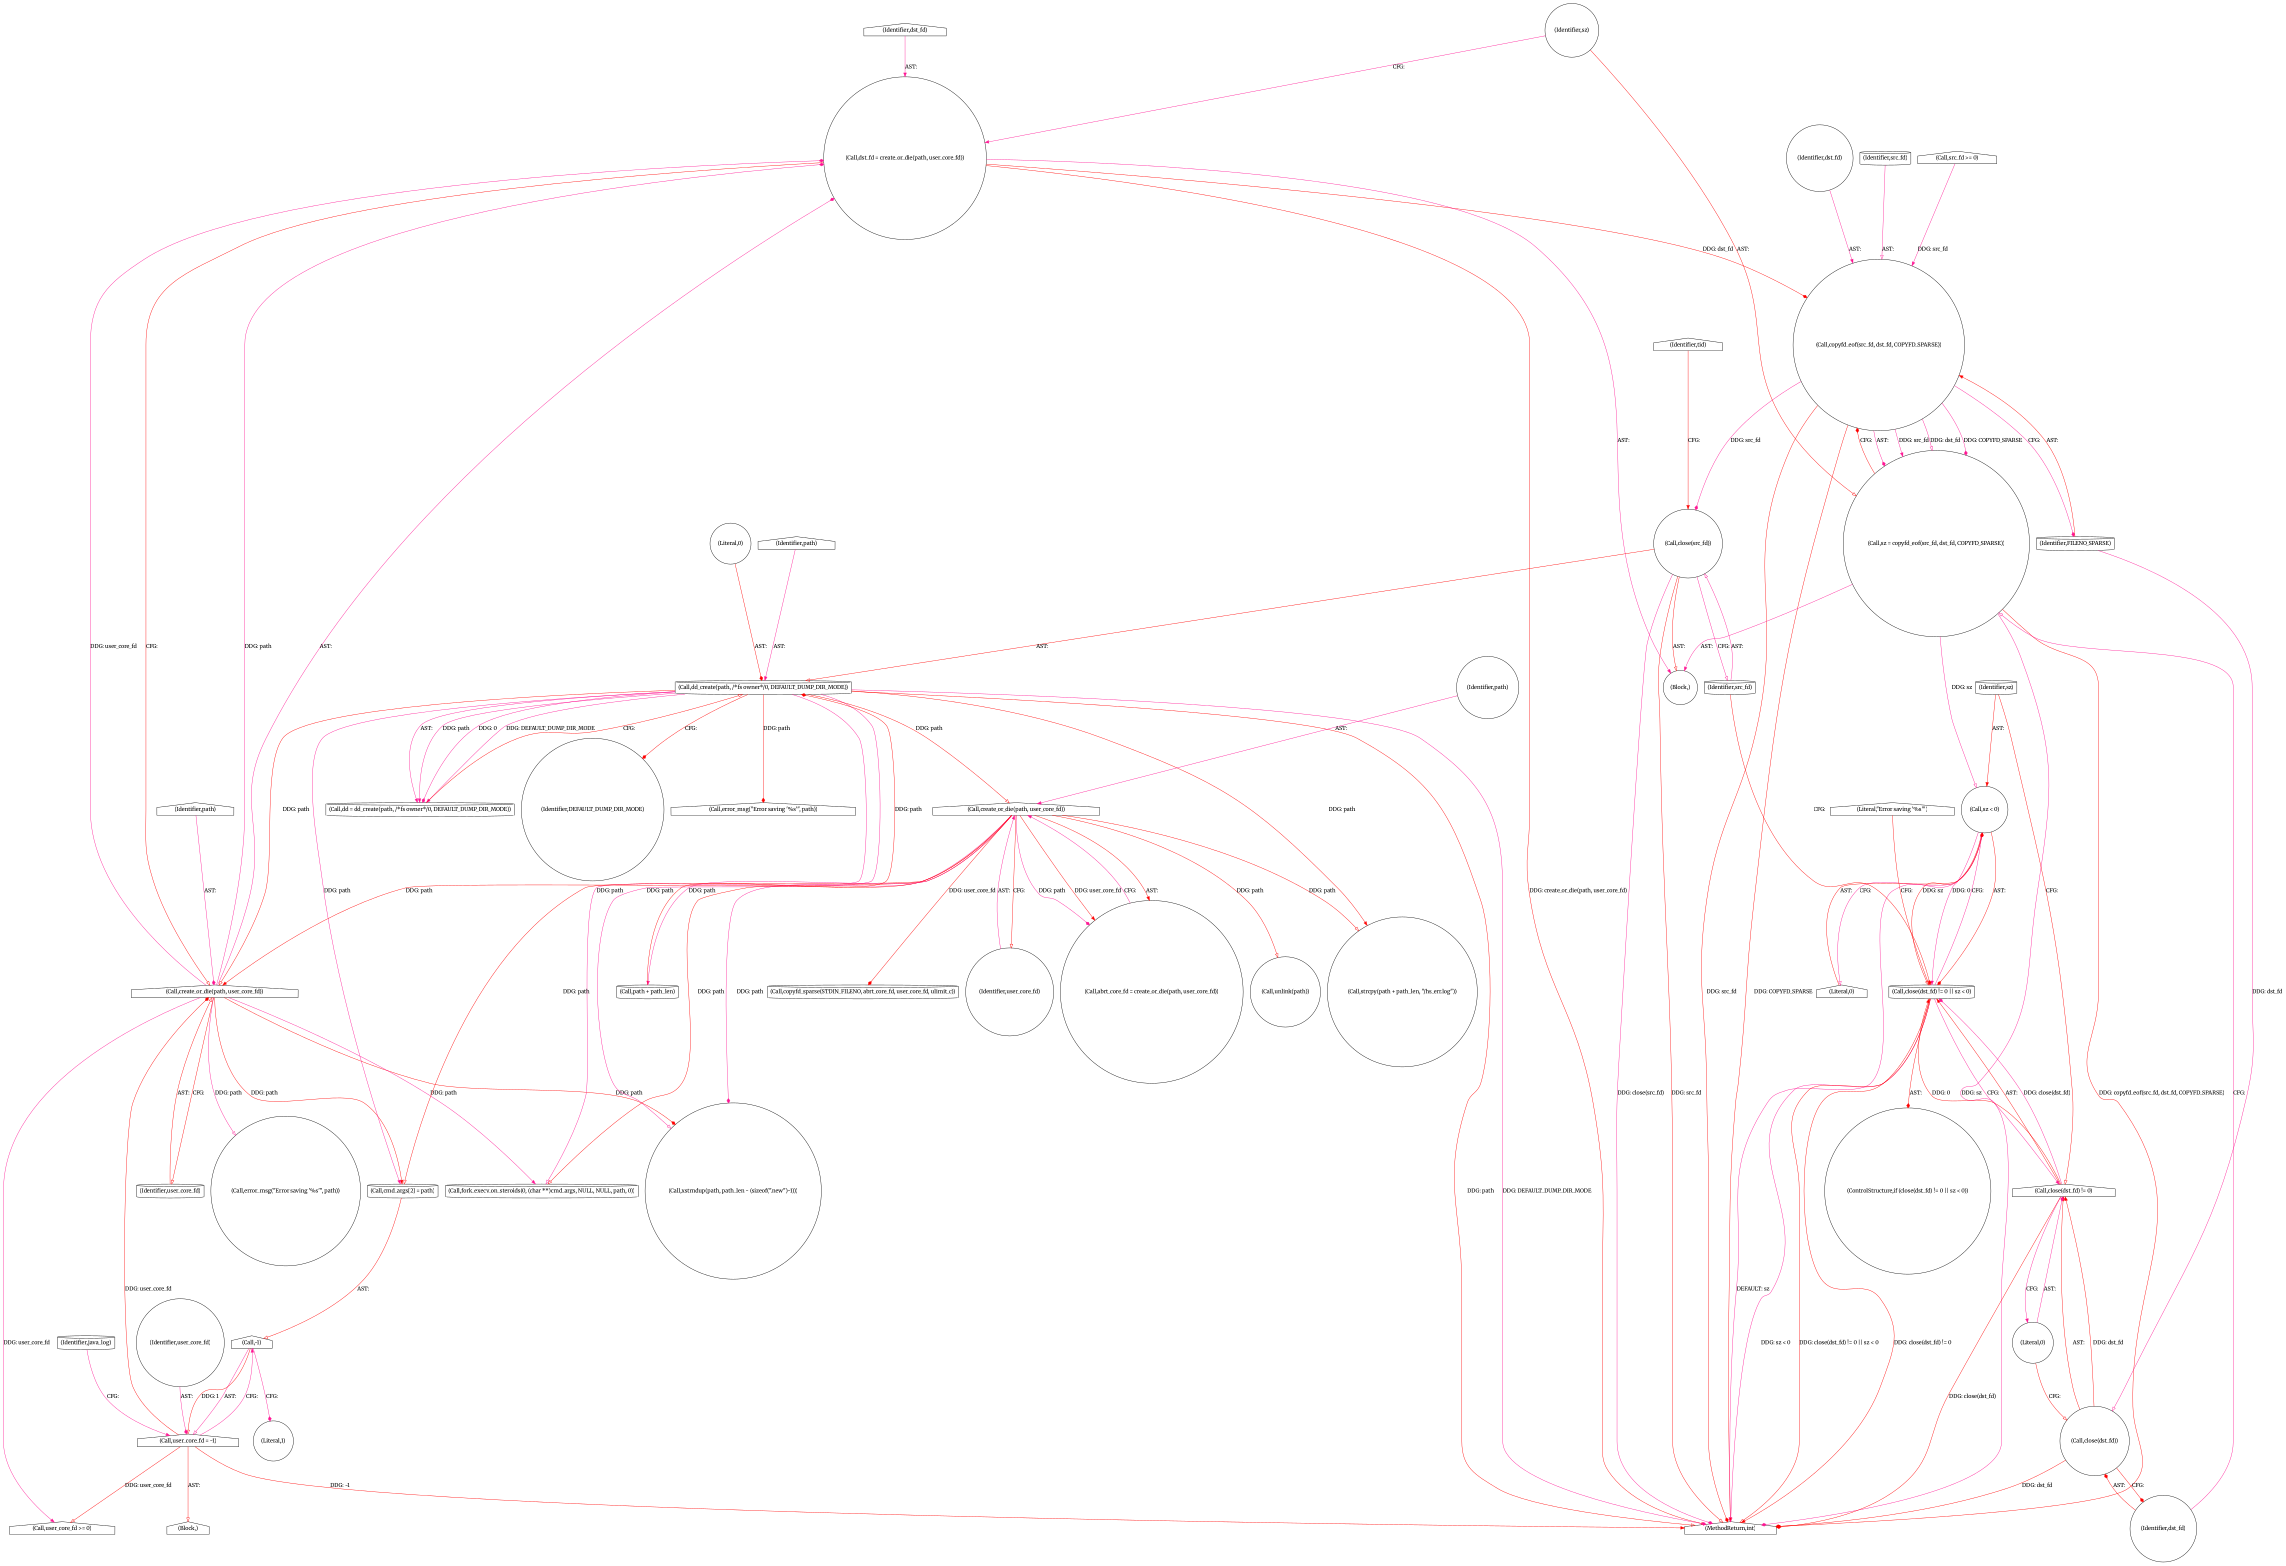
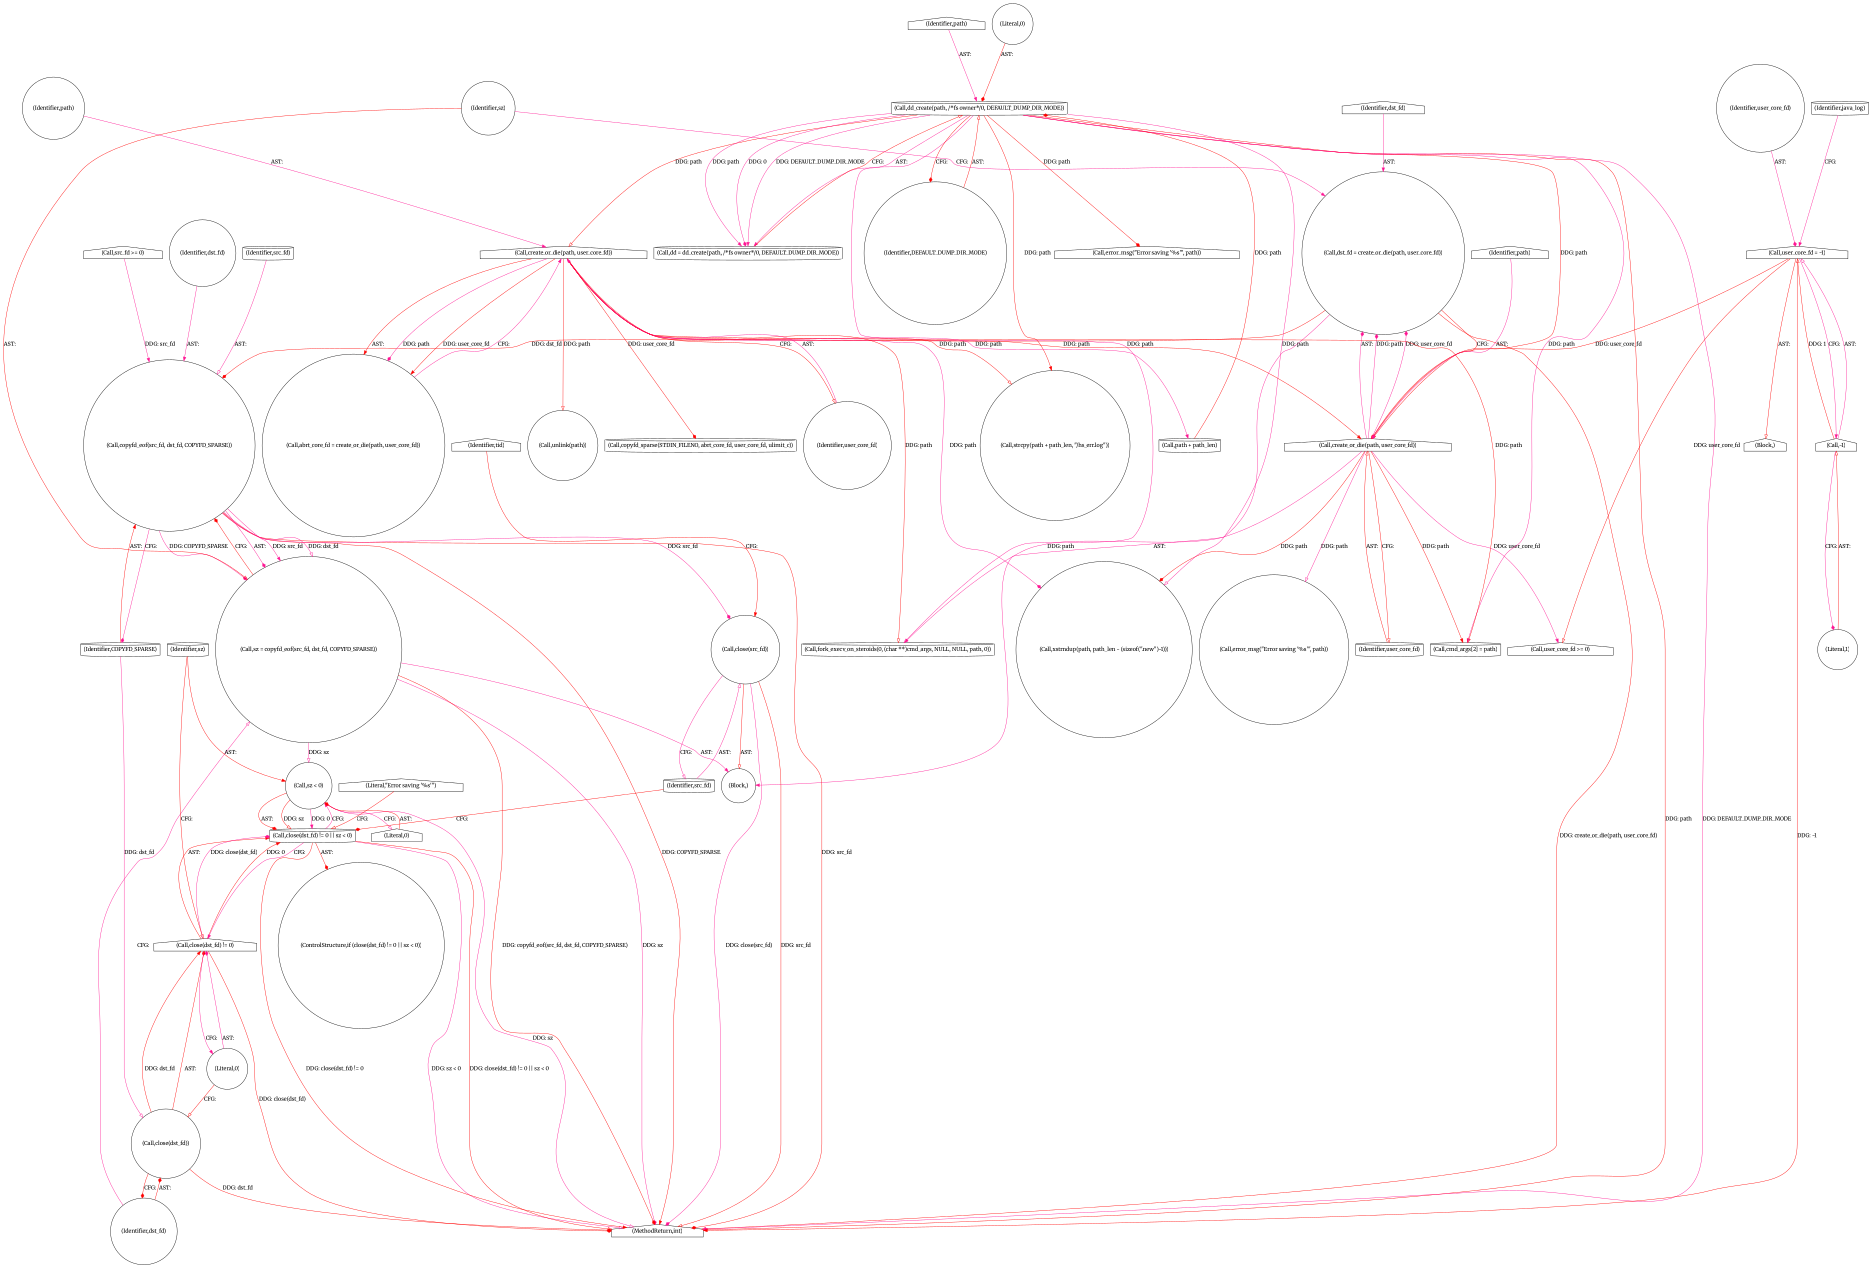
  digraph {
    fontname=Merriweather
    node [fontname=Merriweather shape=circle]
    edge [arrowhead=onormal color=red fontname=Merriweather]
    n1 [label="(Call,dst_fd = create_or_die(path, user_core_fd))"]
    n2 [label="(Call,create_or_die(path, user_core_fd))" shape=house]
    n3 [label="(Call,copyfd_eof(src_fd, dst_fd, COPYFD_SPARSE))"]
    n4 [label="(Block,)"]
    n5 [label="(MethodReturn,int)" shape=house]
    n6 [label="(Call,error_msg(\"Error saving '%s'\", path))"]
    n7 [label="(Call,user_core_fd >= 0)" shape=house]
    n8 [label="(Identifier,user_core_fd)" shape=cylinder]
    n9 [label="(Call,cmd_args[2] = path)" shape=cylinder]
    n10 [label="(Call,xstrndup(path, path_len - (sizeof(\".new\")-1)))"]
    n11 [label="(Call,fork_execv_on_steroids(0, (char **)cmd_args, NULL, NULL, path, 0))" shape=cylinder]
    n12 [label="(Call,sz = copyfd_eof(src_fd, dst_fd, COPYFD_SPARSE))"]
    n13 [label="(Call,close(src_fd))"]
-   n14 [label="(Identifier,FILENO_SPARSE)" shape=cylinder]
+   n14 [label="(Identifier,COPYFD_SPARSE)" shape=cylinder]
    n15 [label="(Call,dd_create(path, /*fs owner*/0, DEFAULT_DUMP_DIR_MODE))" shape=cylinder]
    n16 [label="(Call,create_or_die(path, user_core_fd))" shape=house]
    n17 [label="(Call,dd = dd_create(path, /*fs owner*/0, DEFAULT_DUMP_DIR_MODE))" shape=cylinder]
    n18 [label="(Identifier,DEFAULT_DUMP_DIR_MODE)"]
    n19 [label="(Call,error_msg(\"Error saving '%s'\", path))" shape=house]
    n20 [label="(Call,strcpy(path + path_len, \"/hs_err.log\"))"]
    n21 [label="(Call,path + path_len)" shape=cylinder]
    n22 [label="(Call,abrt_core_fd = create_or_die(path, user_core_fd))"]
    n23 [label="(Call,unlink(path))"]
    n24 [label="(Call,copyfd_sparse(STDIN_FILENO, abrt_core_fd, user_core_fd, ulimit_c))" shape=cylinder]
    n25 [label="(Identifier,user_core_fd)"]
    n26 [label="(Call,user_core_fd = -1)" shape=house]
    n27 [label="(Call,-1)" shape=house]
    n28 [label="(Block,)" shape=house]
    n29 [label="(Literal,1)"]
    n30 [label="(Call,sz < 0)"]
    n31 [label="(Call,close(dst_fd))"]
    n32 [label="(Call,close(dst_fd) != 0)" shape=house]
    n33 [label="(Identifier,dst_fd)"]
    n34 [label="(Identifier,src_fd)" shape=cylinder]
    n35 [label="(Call,close(dst_fd) != 0 || sz < 0)" shape=cylinder]
    n36 [label="(Literal,0)" shape=house]
    n37 [label="(ControlStructure,if (close(dst_fd) != 0 || sz < 0))"]
    n38 [label="(Literal,0)"]
    n39 [label="(Identifier,java_log)" shape=cylinder]
    n40 [label="(Identifier,sz)" shape=cylinder]
    n41 [label="(Identifier,src_fd)" shape=cylinder]
    n42 [label="(Identifier,sz)"]
    n43 [label="(Identifier,path)"]
    n44 [label="(Identifier,dst_fd)" shape=house]
    n45 [label="(Call,src_fd >= 0)" shape=house]
    n46 [label="(Identifier,tid)" shape=house]
    n47 [label="(Identifier,path)" shape=house]
    n48 [label="(Identifier,path)" shape=house]
    n49 [label="(Literal,0)"]
    n50 [label="(Literal,\"Error saving '%s'\")" shape=house]
    n51 [label="(Identifier,user_core_fd)"]
    n52 [label="(Identifier,dst_fd)"]
    n1 -> n2 [label="CFG: "]
    n1 -> n3 [arrowhead=diamond label="DDG: dst_fd"]
    n1 -> n4 [arrowhead=normal color=deeppink label="AST: "]
    n1 -> n5 [label="DDG: create_or_die(path, user_core_fd)"]
    n2 -> n1 [arrowhead=diamond color=deeppink label="AST: "]
    n2 -> n1 [arrowhead=diamond color=deeppink label="DDG: path"]
    n2 -> n1 [arrowhead=diamond color=deeppink label="DDG: user_core_fd"]
    n2 -> n6 [color=deeppink label="DDG: path"]
    n2 -> n7 [arrowhead=normal color=deeppink label="DDG: user_core_fd"]
    n2 -> n8 [label="CFG: "]
    n2 -> n9 [arrowhead=normal label="DDG: path"]
    n2 -> n10 [arrowhead=diamond label="DDG: path"]
    n2 -> n11 [arrowhead=normal color=deeppink label="DDG: path"]
    n3 -> n5 [arrowhead=normal label="DDG: COPYFD_SPARSE"]
    n3 -> n5 [arrowhead=diamond label="DDG: src_fd"]
    n3 -> n12 [arrowhead=diamond color=deeppink label="AST: "]
    n3 -> n12 [arrowhead=normal color=deeppink label="DDG: src_fd"]
    n3 -> n12 [color=deeppink label="DDG: dst_fd"]
    n3 -> n12 [arrowhead=diamond color=deeppink label="DDG: COPYFD_SPARSE"]
    n3 -> n13 [arrowhead=diamond color=deeppink label="DDG: src_fd"]
    n3 -> n14 [arrowhead=diamond color=deeppink label="CFG: "]
    n8 -> n2 [label="AST: "]
    n12 -> n3 [arrowhead=diamond label="CFG: "]
    n12 -> n4 [arrowhead=normal color=deeppink label="AST: "]
    n12 -> n5 [arrowhead=diamond color=deeppink label="DDG: sz"]
    n12 -> n5 [arrowhead=diamond label="DDG: copyfd_eof(src_fd, dst_fd, COPYFD_SPARSE)"]
    n12 -> n30 [color=deeppink label="DDG: sz"]
    n13 -> n4 [label="AST: "]
    n13 -> n5 [arrowhead=diamond color=deeppink label="DDG: close(src_fd)"]
    n13 -> n5 [label="DDG: src_fd"]
    n13 -> n34 [color=deeppink label="CFG: "]
    n14 -> n3 [arrowhead=normal label="AST: "]
    n14 -> n31 [color=deeppink label="DDG: dst_fd"]
    n15 -> n2 [label="DDG: path"]
    n15 -> n5 [label="DDG: path"]
    n15 -> n5 [arrowhead=diamond color=deeppink label="DDG: DEFAULT_DUMP_DIR_MODE"]
    n15 -> n9 [arrowhead=normal color=deeppink label="DDG: path"]
    n15 -> n10 [color=deeppink label="DDG: path"]
    n15 -> n11 [color=deeppink label="DDG: path"]
    n15 -> n16 [label="DDG: path"]
    n15 -> n17 [arrowhead=normal color=deeppink label="AST: "]
    n15 -> n17 [arrowhead=normal color=deeppink label="DDG: path"]
    n15 -> n17 [arrowhead=diamond color=deeppink label="DDG: 0"]
    n15 -> n17 [arrowhead=normal color=deeppink label="DDG: DEFAULT_DUMP_DIR_MODE"]
    n15 -> n18 [arrowhead=diamond label="CFG: "]
    n15 -> n19 [arrowhead=diamond label="DDG: path"]
    n15 -> n20 [arrowhead=normal label="DDG: path"]
    n16 -> n2 [arrowhead=normal label="DDG: path"]
    n16 -> n9 [label="DDG: path"]
    n16 -> n10 [arrowhead=diamond color=deeppink label="DDG: path"]
    n16 -> n11 [label="DDG: path"]
    n16 -> n20 [label="DDG: path"]
    n16 -> n21 [arrowhead=normal color=deeppink label="DDG: path"]
    n16 -> n22 [arrowhead=normal label="AST: "]
    n16 -> n22 [arrowhead=diamond color=deeppink label="DDG: path"]
    n16 -> n22 [arrowhead=normal label="DDG: user_core_fd"]
    n16 -> n23 [label="DDG: path"]
    n16 -> n24 [arrowhead=diamond label="DDG: user_core_fd"]
    n16 -> n25 [label="CFG: "]
    n17 -> n15 [label="CFG: "]
-   n13 -> n15 [label="AST: "]
+   n18 -> n15 [label="AST: "]
    n21 -> n15 [arrowhead=diamond label="DDG: path"]
    n22 -> n16 [arrowhead=normal color=deeppink label="CFG: "]
    n25 -> n16 [arrowhead=normal color=deeppink label="AST: "]
    n26 -> n2 [arrowhead=diamond label="DDG: user_core_fd"]
    n26 -> n5 [arrowhead=normal label="DDG: -1"]
    n26 -> n7 [label="DDG: user_core_fd"]
    n26 -> n27 [arrowhead=normal color=deeppink label="CFG: "]
    n26 -> n28 [label="AST: "]
    n27 -> n26 [color=deeppink label="AST: "]
    n27 -> n26 [label="DDG: 1"]
    n27 -> n29 [arrowhead=diamond color=deeppink label="CFG: "]
-   n9 -> n27 [label="AST: "]
-   n30 -> n5 [color=deeppink label="DEFAULT: sz"]
+   n29 -> n27 [label="AST: "]
+   n30 -> n5 [color=deeppink label="DDG: sz"]
    n30 -> n35 [arrowhead=diamond label="AST: "]
    n30 -> n35 [label="DDG: sz"]
    n30 -> n35 [arrowhead=normal color=deeppink label="DDG: 0"]
    n30 -> n36 [color=deeppink label="CFG: "]
    n31 -> n5 [arrowhead=diamond label="DDG: dst_fd"]
    n31 -> n32 [arrowhead=diamond label="AST: "]
    n31 -> n32 [arrowhead=normal label="DDG: dst_fd"]
    n31 -> n33 [arrowhead=diamond label="CFG: "]
    n32 -> n5 [arrowhead=diamond label="DDG: close(dst_fd)"]
    n32 -> n35 [arrowhead=normal label="AST: "]
    n32 -> n35 [arrowhead=diamond color=deeppink label="DDG: close(dst_fd)"]
    n32 -> n35 [arrowhead=normal label="DDG: 0"]
    n32 -> n38 [arrowhead=normal color=deeppink label="CFG: "]
    n33 -> n12 [color=deeppink label="CFG: "]
    n33 -> n31 [arrowhead=diamond label="AST: "]
    n34 -> n13 [color=deeppink label="AST: "]
    n34 -> n35 [arrowhead=diamond label="CFG: "]
    n35 -> n5 [color=deeppink label="DDG: sz < 0"]
    n35 -> n5 [label="DDG: close(dst_fd) != 0 || sz < 0"]
    n35 -> n5 [arrowhead=normal label="DDG: close(dst_fd) != 0"]
    n35 -> n30 [arrowhead=normal color=deeppink label="CFG: "]
    n35 -> n32 [arrowhead=normal color=deeppink label="CFG: "]
    n35 -> n37 [arrowhead=diamond label="AST: "]
    n36 -> n30 [arrowhead=diamond label="AST: "]
    n38 -> n31 [label="CFG: "]
    n38 -> n32 [arrowhead=diamond color=deeppink label="AST: "]
    n39 -> n26 [arrowhead=normal color=deeppink label="CFG: "]
    n40 -> n30 [arrowhead=normal label="AST: "]
    n40 -> n32 [label="CFG: "]
    n41 -> n3 [color=deeppink label="AST: "]
    n42 -> n1 [arrowhead=normal color=deeppink label="CFG: "]
    n42 -> n12 [label="AST: "]
    n43 -> n16 [arrowhead=normal color=deeppink label="AST: "]
    n44 -> n1 [arrowhead=normal color=deeppink label="AST: "]
    n45 -> n3 [arrowhead=normal color=deeppink label="DDG: src_fd"]
    n46 -> n13 [arrowhead=normal label="CFG: "]
    n47 -> n15 [arrowhead=normal color=deeppink label="AST: "]
    n48 -> n2 [arrowhead=diamond color=deeppink label="AST: "]
    n49 -> n15 [arrowhead=diamond label="AST: "]
    n50 -> n35 [label="CFG: "]
    n51 -> n26 [arrowhead=diamond color=deeppink label="AST: "]
    n52 -> n3 [arrowhead=normal color=deeppink label="AST: "]
  }
